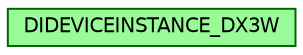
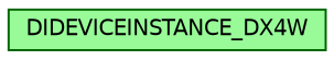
  digraph {
    rankdir=LR
-   n1 [color=darkgreen fillcolor=palegreen fontname=Helvetica fontsize=10 height=0.2 label=DIDEVICEINSTANCE_DX3W shape=record style=filled width=0.4]
+   n1 [color=darkgreen fillcolor=palegreen fontname=Helvetica fontsize=10 height=0.2 label=DIDEVICEINSTANCE_DX4W shape=record style=filled width=0.4]
  }
